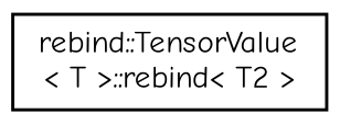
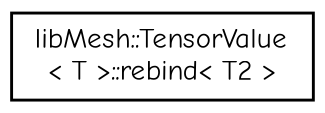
  digraph {
    rankdir=TB
    fontname="Comic Neue"
-   n1 [color=black fillcolor=white fontname="Comic Neue" fontsize=10 height=0.2 label="rebind::TensorValue\l\< T \>::rebind\< T2 \>" shape=record style=filled width=0.4]
+   n1 [color=black fillcolor=white fontname="Comic Neue" fontsize=10 height=0.2 label="libMesh::TensorValue\l\< T \>::rebind\< T2 \>" shape=record style=filled width=0.4]
  }
